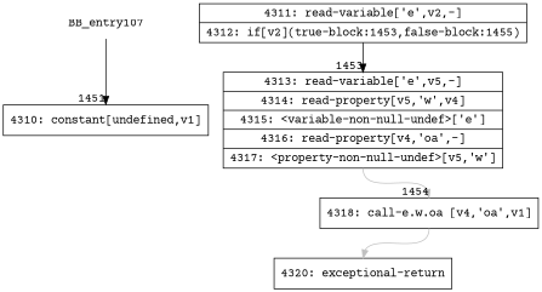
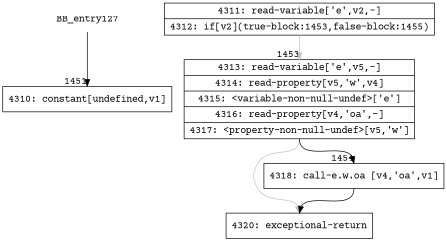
  digraph {
    fontname="Courier Prime"
    rankdir=TD
    node [fontname="Courier Prime" shape=record]
    edge [fontname="Courier Prime" headport=n tailport=s]
-   BB_entry127 [shape=none label=BB_entry107]
+   BB_entry127 [shape=none]
    n2 [label="{4310: constant[undefined,v1]}"]
    n3 [label="{4311: read-variable['e',v2,-]|4312: if[v2](true-block:1453,false-block:1455)}"]
    n4 [label="{4313: read-variable['e',v5,-]|4314: read-property[v5,'w',v4]|4315: \<variable-non-null-undef\>['e']|4316: read-property[v4,'oa',-]|4317: \<property-non-null-undef\>[v5,'w']}"]
    n5 [label="{4320: exceptional-return}"]
    n6 [label="{4318: call-e.w.oa [v4,'oa',v1]}"]
    BB_entry127 -> n2 [headlabel="    1451"]
-   n3 -> n4 [headlabel="      1453"]
-   n4 -> n6 [headlabel="      1454" color=gray]
-   n6 -> n5 [color=gray]
+   n3 -> n4 [headlabel="      1453" color=gray]
+   n4 -> n5 [color=gray]
+   n4 -> n6 [headlabel="      1454"]
+   n6 -> n5 [color=black]
  }
